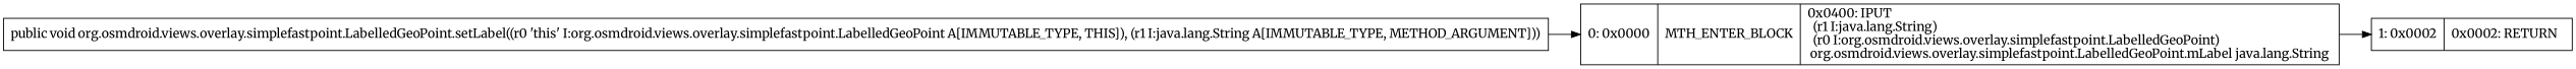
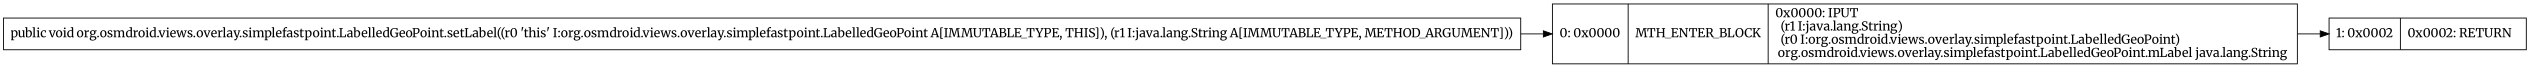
  digraph {
    rankdir=LR
    fontname=Merriweather
    node [shape=record fontname=Merriweather]
    edge [fontname=Merriweather]
-   n1 [label="{0\:\ 0x0000|MTH_ENTER_BLOCK\l|0x0400: IPUT  \l  (r1 I:java.lang.String)\l  (r0 I:org.osmdroid.views.overlay.simplefastpoint.LabelledGeoPoint)\l org.osmdroid.views.overlay.simplefastpoint.LabelledGeoPoint.mLabel java.lang.String \l}"]
+   n1 [label="{0\:\ 0x0000|MTH_ENTER_BLOCK\l|0x0000: IPUT  \l  (r1 I:java.lang.String)\l  (r0 I:org.osmdroid.views.overlay.simplefastpoint.LabelledGeoPoint)\l org.osmdroid.views.overlay.simplefastpoint.LabelledGeoPoint.mLabel java.lang.String \l}"]
    n2 [label="{1\:\ 0x0002|0x0002: RETURN   \l}"]
    n3 [label="{public void org.osmdroid.views.overlay.simplefastpoint.LabelledGeoPoint.setLabel((r0 'this' I:org.osmdroid.views.overlay.simplefastpoint.LabelledGeoPoint A[IMMUTABLE_TYPE, THIS]), (r1 I:java.lang.String A[IMMUTABLE_TYPE, METHOD_ARGUMENT])) }"]
    n1 -> n2
    n3 -> n1
  }
